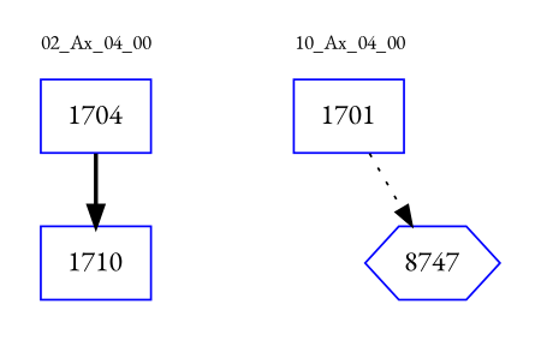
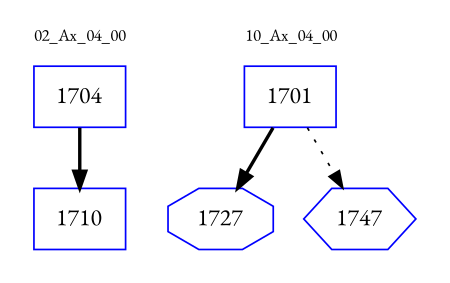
  digraph {
    fontname="EB Garamond"
    node [color=blue fontname="EB Garamond" shape=box]
    edge [color=black fontname="EB Garamond" style=bold]
    n1 [label=1704]
    n2 [label=1710]
    n3 [label=1701]
-   n5 [label=8747 shape=hexagon]
+   n4 [label=1727 shape=octagon]
+   n5 [label=1747 shape=hexagon]
    subgraph cluster_1 {
      color=white
      fontsize=10
      label="02_Ax_04_00"
      n1
      n2
    }
    subgraph cluster_2 {
      color=white
      fontsize=10
      label="10_Ax_04_00"
      n3
+     n4
      n5
    }
    n1 -> n2
+   n3 -> n4
    n3 -> n5 [style=dotted]
  }
